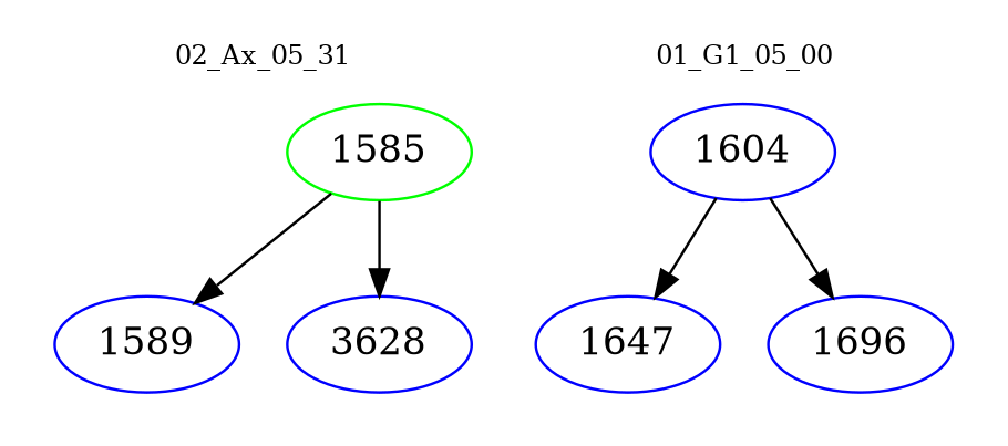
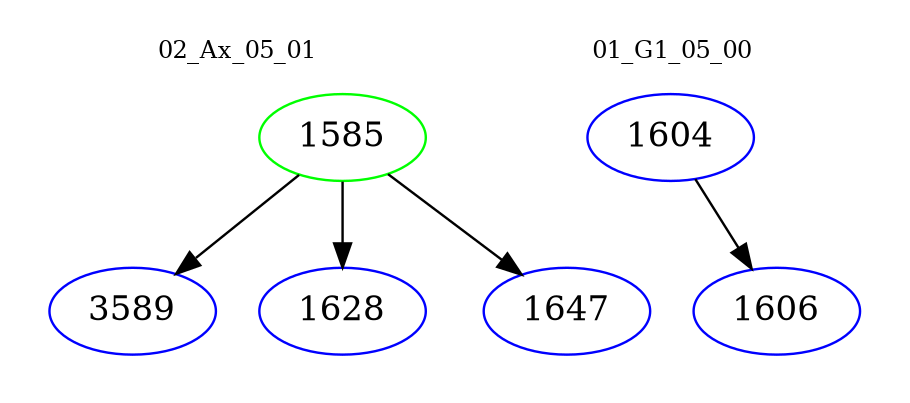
  digraph {
    node [color=blue]
    edge [color=black]
    n1 [color=green label=1585]
-   n2 [label=1589]
-   n3 [label=3628]
+   n2 [label=3589]
+   n3 [label=1628]
    n4 [label=1604]
-   n5 [label=1696]
+   n5 [label=1606]
    n6 [label=1647]
    subgraph cluster_1 {
      color=white
      fontsize=10
-     label="02_Ax_05_31"
+     label="02_Ax_05_01"
      n1
      n2
      n3
    }
    subgraph cluster_2 {
      color=white
      fontsize=10
      label="01_G1_05_00"
      n4
      n5
      n6
    }
    n1 -> n2
    n1 -> n3
    n4 -> n5
-   n4 -> n6
+   n1 -> n6
  }
